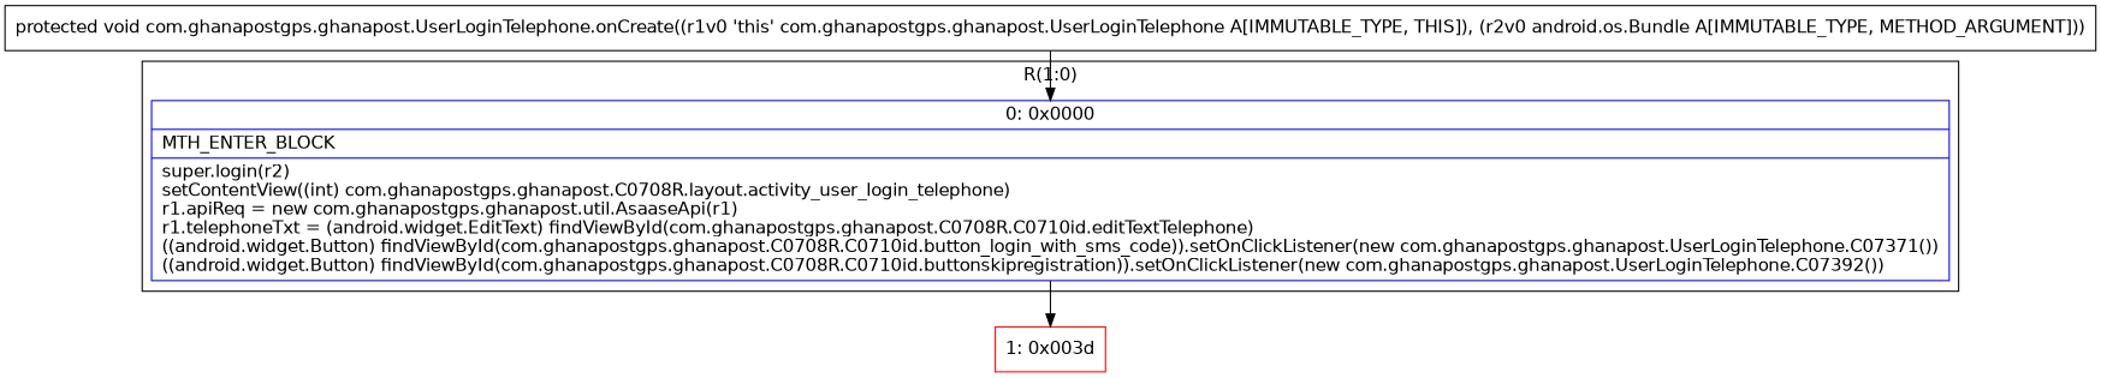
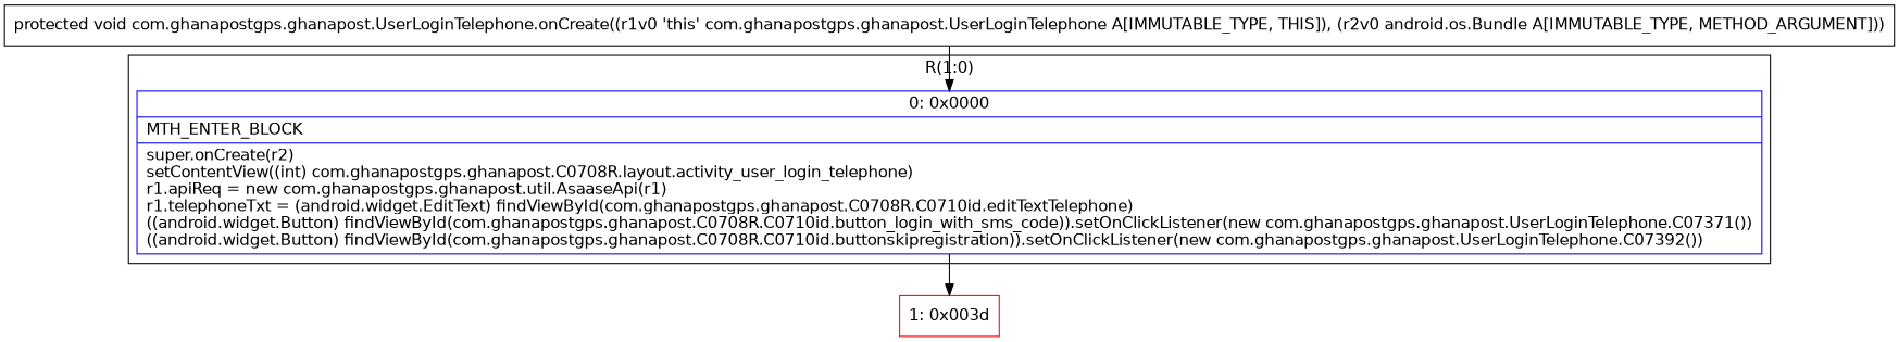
  digraph {
    fontname="DejaVu Sans"
    node [shape=record fontname="DejaVu Sans"]
    edge [fontname="DejaVu Sans"]
-   n1 [color=blue label="{0\:\ 0x0000|MTH_ENTER_BLOCK\l|super.login(r2)\lsetContentView((int) com.ghanapostgps.ghanapost.C0708R.layout.activity_user_login_telephone)\lr1.apiReq = new com.ghanapostgps.ghanapost.util.AsaaseApi(r1)\lr1.telephoneTxt = (android.widget.EditText) findViewById(com.ghanapostgps.ghanapost.C0708R.C0710id.editTextTelephone)\l((android.widget.Button) findViewById(com.ghanapostgps.ghanapost.C0708R.C0710id.button_login_with_sms_code)).setOnClickListener(new com.ghanapostgps.ghanapost.UserLoginTelephone.C07371())\l((android.widget.Button) findViewById(com.ghanapostgps.ghanapost.C0708R.C0710id.buttonskipregistration)).setOnClickListener(new com.ghanapostgps.ghanapost.UserLoginTelephone.C07392())\l}"]
+   n1 [color=blue label="{0\:\ 0x0000|MTH_ENTER_BLOCK\l|super.onCreate(r2)\lsetContentView((int) com.ghanapostgps.ghanapost.C0708R.layout.activity_user_login_telephone)\lr1.apiReq = new com.ghanapostgps.ghanapost.util.AsaaseApi(r1)\lr1.telephoneTxt = (android.widget.EditText) findViewById(com.ghanapostgps.ghanapost.C0708R.C0710id.editTextTelephone)\l((android.widget.Button) findViewById(com.ghanapostgps.ghanapost.C0708R.C0710id.button_login_with_sms_code)).setOnClickListener(new com.ghanapostgps.ghanapost.UserLoginTelephone.C07371())\l((android.widget.Button) findViewById(com.ghanapostgps.ghanapost.C0708R.C0710id.buttonskipregistration)).setOnClickListener(new com.ghanapostgps.ghanapost.UserLoginTelephone.C07392())\l}"]
    n2 [color=red label="{1\:\ 0x003d}"]
    n3 [label="{protected void com.ghanapostgps.ghanapost.UserLoginTelephone.onCreate((r1v0 'this' com.ghanapostgps.ghanapost.UserLoginTelephone A[IMMUTABLE_TYPE, THIS]), (r2v0 android.os.Bundle A[IMMUTABLE_TYPE, METHOD_ARGUMENT])) }"]
    subgraph cluster_1 {
      label="R(1:0)"
      n1
    }
    n1 -> n2
    n3 -> n1
  }
